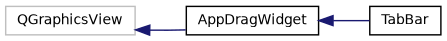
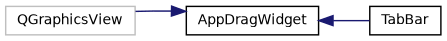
  digraph {
    rankdir=LR
    node [color=black fillcolor=white fontname=Helvetica fontsize=10 shape=record style=filled]
    edge [color=midnightblue dir=back fontname=Helvetica fontsize=10 labelfontname=Helvetica labelfontsize=10 style=solid]
    n1 [color=grey75 height=0.2 label=QGraphicsView width=0.4]
    n2 [height=0.2 label=AppDragWidget width=0.4]
    n3 [height=0.2 label=TabBar width=0.4]
-   n1 -> n2
+   n2 -> n1
    n2 -> n3
  }
